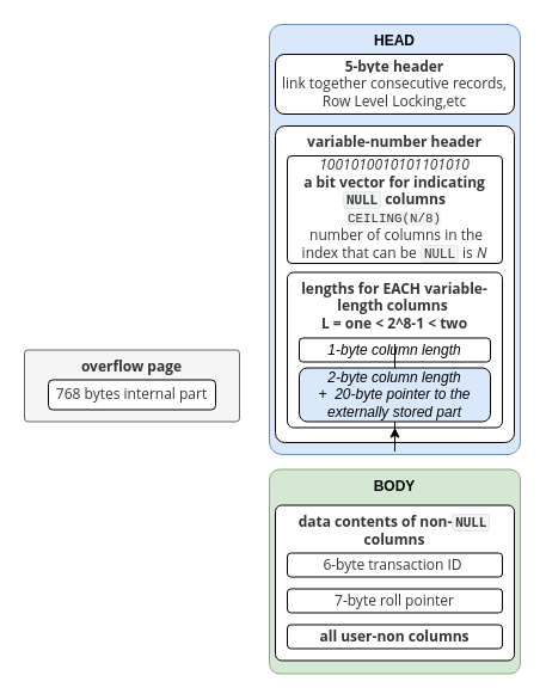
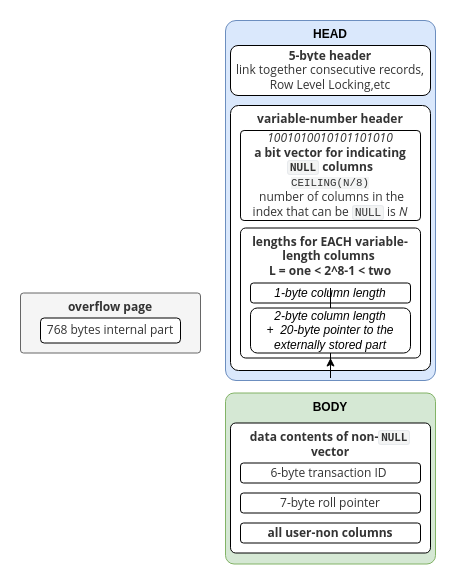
  <mxCell id="0" />
  <mxCell id="1" parent="0" />
  <mxCell id="2" value="BODY" style="rounded=1;whiteSpace=wrap;html=1;arcSize=5;verticalAlign=top;fontStyle=1;fillColor=#d5e8d4;strokeColor=#82b366;" vertex="1" parent="1"><mxGeometry x="225" y="392.5" width="210" height="171" as="geometry" /></mxCell>
  <mxCell id="3" value="HEAD" style="rounded=1;whiteSpace=wrap;html=1;arcSize=5;verticalAlign=top;fontStyle=1;fillColor=#dae8fc;strokeColor=#6c8ebf;" vertex="1" parent="1"><mxGeometry x="225" y="20" width="210" height="360" as="geometry" /></mxCell>
  <mxCell id="4" value="&lt;strong style=&quot;box-sizing: border-box ; color: rgb(51 , 51 , 51) ; font-family: &amp;#34;open sans&amp;#34; , &amp;#34;clear sans&amp;#34; , &amp;#34;helvetica neue&amp;#34; , &amp;#34;helvetica&amp;#34; , &amp;#34;arial&amp;#34; , sans-serif ; white-space: pre-wrap&quot;&gt;&lt;span class=&quot;md-plain&quot; style=&quot;box-sizing: border-box&quot;&gt;overflow page&lt;/span&gt;&lt;/strong&gt;" style="rounded=1;whiteSpace=wrap;html=1;verticalAlign=top;arcSize=5;fillColor=#f5f5f5;strokeColor=#666666;fontColor=#333333;" vertex="1" parent="1"><mxGeometry x="20" y="292.5" width="180" height="60" as="geometry" /></mxCell>
  <mxCell id="5" value="&lt;span style=&quot;box-sizing: border-box ; color: rgb(51 , 51 , 51) ; font-family: &amp;#34;open sans&amp;#34; , &amp;#34;clear sans&amp;#34; , &amp;#34;helvetica neue&amp;#34; , &amp;#34;helvetica&amp;#34; , &amp;#34;arial&amp;#34; , sans-serif ; text-align: left ; white-space: pre-wrap&quot;&gt;&lt;span class=&quot;md-plain&quot; style=&quot;box-sizing: border-box&quot;&gt;&lt;b&gt;5-byte header&lt;br&gt;&lt;/b&gt;&lt;span style=&quot;font-family: &amp;#34;open sans&amp;#34; , &amp;#34;clear sans&amp;#34; , &amp;#34;helvetica neue&amp;#34; , &amp;#34;helvetica&amp;#34; , &amp;#34;arial&amp;#34; , sans-serif ; background-color: rgb(255 , 255 , 255)&quot;&gt;link together consecutive records,&lt;/span&gt;&lt;br&gt;Row Level Locking,etc&lt;b&gt;&lt;br&gt;&lt;/b&gt;&lt;/span&gt;&lt;/span&gt;" style="rounded=1;whiteSpace=wrap;html=1;" parent="1" vertex="1"><mxGeometry x="230" y="45" width="200" height="50" as="geometry" /></mxCell>
  <mxCell id="6" value="&lt;strong style=&quot;box-sizing: border-box ; color: rgb(51 , 51 , 51) ; font-family: &amp;#34;open sans&amp;#34; , &amp;#34;clear sans&amp;#34; , &amp;#34;helvetica neue&amp;#34; , &amp;#34;helvetica&amp;#34; , &amp;#34;arial&amp;#34; , sans-serif ; text-align: left ; white-space: pre-wrap&quot;&gt;&lt;span class=&quot;md-plain&quot; style=&quot;box-sizing: border-box&quot;&gt;variable-number header&lt;/span&gt;&lt;/strong&gt;" style="rounded=1;whiteSpace=wrap;html=1;verticalAlign=top;arcSize=4;" parent="1" vertex="1"><mxGeometry x="230" y="105" width="200" height="265" as="geometry" /></mxCell>
  <mxCell id="7" value="&lt;span style=&quot;box-sizing: border-box ; color: rgb(51 , 51 , 51) ; font-family: &amp;#34;open sans&amp;#34; , &amp;#34;clear sans&amp;#34; , &amp;#34;helvetica neue&amp;#34; , &amp;#34;helvetica&amp;#34; , &amp;#34;arial&amp;#34; , sans-serif ; text-align: left ; white-space: pre-wrap&quot;&gt;&lt;span class=&quot;md-plain&quot; style=&quot;box-sizing: border-box&quot;&gt;&lt;i&gt;1001010010101101010&lt;/i&gt;&lt;b&gt;&lt;br/&gt;a bit vector for &lt;/b&gt;&lt;/span&gt;&lt;/span&gt;&lt;strong style=&quot;box-sizing: border-box ; color: rgb(51 , 51 , 51) ; font-family: &amp;#34;open sans&amp;#34; , &amp;#34;clear sans&amp;#34; , &amp;#34;helvetica neue&amp;#34; , &amp;#34;helvetica&amp;#34; , &amp;#34;arial&amp;#34; , sans-serif ; text-align: left ; white-space: pre-wrap&quot;&gt;&lt;span class=&quot;md-plain&quot; style=&quot;box-sizing: border-box&quot;&gt;indicating &lt;/span&gt;&lt;span spellcheck=&quot;false&quot; style=&quot;box-sizing: border-box&quot;&gt;&lt;code style=&quot;box-sizing: border-box ; border: 1px solid rgb(231 , 234 , 237) ; background-color: rgb(243 , 244 , 244) ; border-radius: 3px ; padding: 0px 2px ; font-size: 0.9em&quot;&gt;NULL&lt;/code&gt;&lt;/span&gt;&lt;span class=&quot;md-plain&quot; style=&quot;box-sizing: border-box&quot;&gt; columns&lt;br&gt;&lt;span style=&quot;font-family: &amp;#34;lucida console&amp;#34; , &amp;#34;consolas&amp;#34; , &amp;#34;courier&amp;#34; , monospace ; font-size: 10.8px ; font-weight: normal ; background-color: rgb(243 , 244 , 244)&quot;&gt;CEILING(N/8)&lt;br&gt;&lt;/span&gt;&lt;span class=&quot;md-plain md-expand&quot; style=&quot;box-sizing: border-box ; font-family: &amp;#34;open sans&amp;#34; , &amp;#34;clear sans&amp;#34; , &amp;#34;helvetica neue&amp;#34; , &amp;#34;helvetica&amp;#34; , &amp;#34;arial&amp;#34; , sans-serif ; font-weight: normal&quot;&gt; number of columns in the index that can be &lt;/span&gt;&lt;span spellcheck=&quot;false&quot; class=&quot;&quot; style=&quot;box-sizing: border-box ; font-family: &amp;#34;open sans&amp;#34; , &amp;#34;clear sans&amp;#34; , &amp;#34;helvetica neue&amp;#34; , &amp;#34;helvetica&amp;#34; , &amp;#34;arial&amp;#34; , sans-serif ; font-weight: normal&quot;&gt;&lt;code style=&quot;box-sizing: border-box ; border: 1px solid rgb(231 , 234 , 237) ; background-color: rgb(243 , 244 , 244) ; border-radius: 3px ; padding: 0px 2px ; font-size: 0.9em&quot;&gt;NULL&lt;/code&gt;&lt;/span&gt;&lt;span class=&quot;md-plain&quot; style=&quot;box-sizing: border-box ; font-family: &amp;#34;open sans&amp;#34; , &amp;#34;clear sans&amp;#34; , &amp;#34;helvetica neue&amp;#34; , &amp;#34;helvetica&amp;#34; , &amp;#34;arial&amp;#34; , sans-serif ; font-weight: normal&quot;&gt; is &lt;/span&gt;&lt;span class=&quot;&quot; style=&quot;box-sizing: border-box ; font-family: &amp;#34;open sans&amp;#34; , &amp;#34;clear sans&amp;#34; , &amp;#34;helvetica neue&amp;#34; , &amp;#34;helvetica&amp;#34; , &amp;#34;arial&amp;#34; , sans-serif ; font-weight: normal&quot;&gt;&lt;em style=&quot;box-sizing: border-box&quot;&gt;&lt;span class=&quot;md-plain&quot; style=&quot;box-sizing: border-box&quot;&gt;N&lt;/span&gt;&lt;/em&gt;&lt;/span&gt;&lt;br&gt;&lt;/span&gt;&lt;/strong&gt;" style="rounded=1;whiteSpace=wrap;html=1;arcSize=4;" parent="1" vertex="1"><mxGeometry x="240" y="130" width="180" height="90" as="geometry" /></mxCell>
  <mxCell id="8" value="&lt;strong style=&quot;box-sizing: border-box ; color: rgb(51 , 51 , 51) ; font-family: &amp;#34;open sans&amp;#34; , &amp;#34;clear sans&amp;#34; , &amp;#34;helvetica neue&amp;#34; , &amp;#34;helvetica&amp;#34; , &amp;#34;arial&amp;#34; , sans-serif ; text-align: left ; white-space: pre-wrap&quot;&gt;&lt;span class=&quot;md-plain&quot; style=&quot;box-sizing: border-box&quot;&gt;&lt;span class=&quot;md-expand&quot; style=&quot;box-sizing: border-box ; font-family: &amp;#34;open sans&amp;#34; , &amp;#34;clear sans&amp;#34; , &amp;#34;helvetica neue&amp;#34; , &amp;#34;helvetica&amp;#34; , &amp;#34;arial&amp;#34; , sans-serif ; font-weight: normal&quot;&gt;&lt;strong style=&quot;box-sizing: border-box&quot;&gt;&lt;span class=&quot;md-plain&quot; style=&quot;box-sizing: border-box&quot;&gt;lengths for EACH variable-length columns &lt;/span&gt;&lt;/strong&gt;&lt;/span&gt;&lt;span style=&quot;font-family: &amp;#34;open sans&amp;#34; , &amp;#34;clear sans&amp;#34; , &amp;#34;helvetica neue&amp;#34; , &amp;#34;helvetica&amp;#34; , &amp;#34;arial&amp;#34; , sans-serif ; font-weight: normal ; background-color: rgb(255 , 255 , 255)&quot;&gt;&lt;br&gt;&lt;/span&gt;L = one &amp;lt; 2^8-1 &amp;lt; two&lt;br&gt;&lt;/span&gt;&lt;/strong&gt;" style="rounded=1;whiteSpace=wrap;html=1;arcSize=4;verticalAlign=top;" parent="1" vertex="1"><mxGeometry x="240" y="227.5" width="180" height="130" as="geometry" /></mxCell>
  <mxCell id="9" value="1-byte column length" style="rounded=1;whiteSpace=wrap;html=1;fontStyle=2" parent="1" vertex="1"><mxGeometry x="250" y="282.5" width="160" height="20" as="geometry" /></mxCell>
  <mxCell id="10" value="" style="edgeStyle=orthogonalEdgeStyle;rounded=0;orthogonalLoop=1;jettySize=auto;html=1;" parent="1" source="11" target="8" edge="1"><mxGeometry relative="1" as="geometry" /></mxCell>
- <mxCell id="11" value="2-byte column length&lt;br&gt;+&amp;nbsp; 20-byte pointer to the externally stored part" style="rounded=1;whiteSpace=wrap;html=1;fontStyle=2;fillColor=#dae8fc;" parent="1" vertex="1"><mxGeometry x="250" y="307.5" width="160" height="45" as="geometry" /></mxCell>
+ <mxCell id="11" value="2-byte column length&lt;br&gt;+&amp;nbsp; 20-byte pointer to the externally stored part" style="rounded=1;whiteSpace=wrap;html=1;fontStyle=2" parent="1" vertex="1"><mxGeometry x="250" y="307.5" width="160" height="45" as="geometry" /></mxCell>
  <mxCell id="12" value="&lt;span style=&quot;color: rgb(51 , 51 , 51) ; font-family: &amp;#34;open sans&amp;#34; , &amp;#34;clear sans&amp;#34; , &amp;#34;helvetica neue&amp;#34; , &amp;#34;helvetica&amp;#34; , &amp;#34;arial&amp;#34; , sans-serif ; font-style: normal ; text-align: left ; white-space: pre-wrap ; background-color: rgb(255 , 255 , 255)&quot;&gt;768 bytes &lt;/span&gt;&lt;span style=&quot;color: rgb(51 , 51 , 51) ; font-family: &amp;#34;open sans&amp;#34; , &amp;#34;clear sans&amp;#34; , &amp;#34;helvetica neue&amp;#34; , &amp;#34;helvetica&amp;#34; , &amp;#34;arial&amp;#34; , sans-serif ; font-style: normal ; text-align: left ; white-space: pre-wrap ; background-color: rgb(255 , 255 , 255)&quot;&gt;internal part&lt;/span&gt;" style="rounded=1;whiteSpace=wrap;html=1;fontStyle=2" parent="1" vertex="1"><mxGeometry x="40" y="317.5" width="140" height="25" as="geometry" /></mxCell>
- <mxCell id="13" value="&lt;strong style=&quot;box-sizing: border-box ; color: rgb(51 , 51 , 51) ; font-family: &amp;#34;open sans&amp;#34; , &amp;#34;clear sans&amp;#34; , &amp;#34;helvetica neue&amp;#34; , &amp;#34;helvetica&amp;#34; , &amp;#34;arial&amp;#34; , sans-serif ; text-align: left ; white-space: pre-wrap&quot;&gt;&lt;span class=&quot;md-plain&quot; style=&quot;box-sizing: border-box&quot;&gt;data contents of non-&lt;/span&gt;&lt;span spellcheck=&quot;false&quot; style=&quot;box-sizing: border-box&quot;&gt;&lt;code style=&quot;box-sizing: border-box ; border: 1px solid rgb(231 , 234 , 237) ; background-color: rgb(243 , 244 , 244) ; border-radius: 3px ; padding: 0px 2px ; font-size: 0.9em&quot;&gt;NULL&lt;/code&gt;&lt;/span&gt;&lt;span class=&quot;md-plain&quot; style=&quot;box-sizing: border-box&quot;&gt; columns&lt;/span&gt;&lt;/strong&gt;" style="rounded=1;whiteSpace=wrap;html=1;arcSize=4;verticalAlign=top;" parent="1" vertex="1"><mxGeometry x="230" y="422.5" width="200" height="130" as="geometry" /></mxCell>
+ <mxCell id="13" value="&lt;strong style=&quot;box-sizing: border-box ; color: rgb(51 , 51 , 51) ; font-family: &amp;#34;open sans&amp;#34; , &amp;#34;clear sans&amp;#34; , &amp;#34;helvetica neue&amp;#34; , &amp;#34;helvetica&amp;#34; , &amp;#34;arial&amp;#34; , sans-serif ; text-align: left ; white-space: pre-wrap&quot;&gt;&lt;span class=&quot;md-plain&quot; style=&quot;box-sizing: border-box&quot;&gt;data contents of non-&lt;/span&gt;&lt;span spellcheck=&quot;false&quot; style=&quot;box-sizing: border-box&quot;&gt;&lt;code style=&quot;box-sizing: border-box ; border: 1px solid rgb(231 , 234 , 237) ; background-color: rgb(243 , 244 , 244) ; border-radius: 3px ; padding: 0px 2px ; font-size: 0.9em&quot;&gt;NULL&lt;/code&gt;&lt;/span&gt;&lt;span class=&quot;md-plain&quot; style=&quot;box-sizing: border-box&quot;&gt; vector&lt;/span&gt;&lt;/strong&gt;" style="rounded=1;whiteSpace=wrap;html=1;arcSize=4;verticalAlign=top;" parent="1" vertex="1"><mxGeometry x="230" y="422.5" width="200" height="130" as="geometry" /></mxCell>
  <mxCell id="14" value="&lt;span style=&quot;color: rgb(51 , 51 , 51) ; font-family: &amp;#34;open sans&amp;#34; , &amp;#34;clear sans&amp;#34; , &amp;#34;helvetica neue&amp;#34; , &amp;#34;helvetica&amp;#34; , &amp;#34;arial&amp;#34; , sans-serif ; text-align: left ; white-space: pre-wrap ; background-color: rgb(255 , 255 , 255)&quot;&gt;6-byte transaction ID &lt;/span&gt;" style="rounded=1;whiteSpace=wrap;html=1;" parent="1" vertex="1"><mxGeometry x="240" y="462.5" width="180" height="20" as="geometry" /></mxCell>
  <mxCell id="15" value="&lt;span style=&quot;color: rgb(51 , 51 , 51) ; font-family: &amp;#34;open sans&amp;#34; , &amp;#34;clear sans&amp;#34; , &amp;#34;helvetica neue&amp;#34; , &amp;#34;helvetica&amp;#34; , &amp;#34;arial&amp;#34; , sans-serif ; text-align: left ; white-space: pre-wrap ; background-color: rgb(255 , 255 , 255)&quot;&gt;7-byte roll pointer&lt;/span&gt;" style="rounded=1;whiteSpace=wrap;html=1;" parent="1" vertex="1"><mxGeometry x="240" y="492.5" width="180" height="20" as="geometry" /></mxCell>
  <mxCell id="16" value="&lt;span style=&quot;color: rgb(51 , 51 , 51) ; font-family: &amp;quot;open sans&amp;quot; , &amp;quot;clear sans&amp;quot; , &amp;quot;helvetica neue&amp;quot; , &amp;quot;helvetica&amp;quot; , &amp;quot;arial&amp;quot; , sans-serif ; text-align: left ; white-space: pre-wrap ; background-color: rgb(255 , 255 , 255)&quot;&gt;all user-non columns&lt;/span&gt;" style="rounded=1;whiteSpace=wrap;html=1;fontStyle=1" parent="1" vertex="1"><mxGeometry x="240" y="522.5" width="180" height="20" as="geometry" /></mxCell>
